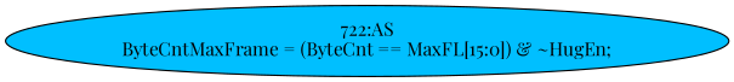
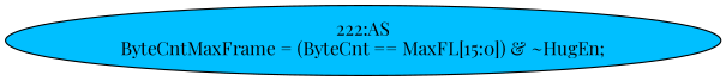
  strict digraph {
    rankdir=LR
    fontname="Playfair Display"
-   n1 [ast="<pyverilog.vparser.ast.Assign object at 0x7f9a3ca40b10>" def_var="['ByteCntMaxFrame']" fillcolor=deepskyblue label="722:AS\nByteCntMaxFrame = (ByteCnt == MaxFL[15:0]) & ~HugEn;" statements="[]" style=filled typ=Assign use_var="['ByteCnt', 'MaxFL', 'HugEn']" fontname="Playfair Display"]
+   n1 [ast="<pyverilog.vparser.ast.Assign object at 0x7f9a3ca40b10>" def_var="['ByteCntMaxFrame']" fillcolor=deepskyblue label="222:AS\nByteCntMaxFrame = (ByteCnt == MaxFL[15:0]) & ~HugEn;" statements="[]" style=filled typ=Assign use_var="['ByteCnt', 'MaxFL', 'HugEn']" fontname="Playfair Display"]
  }
